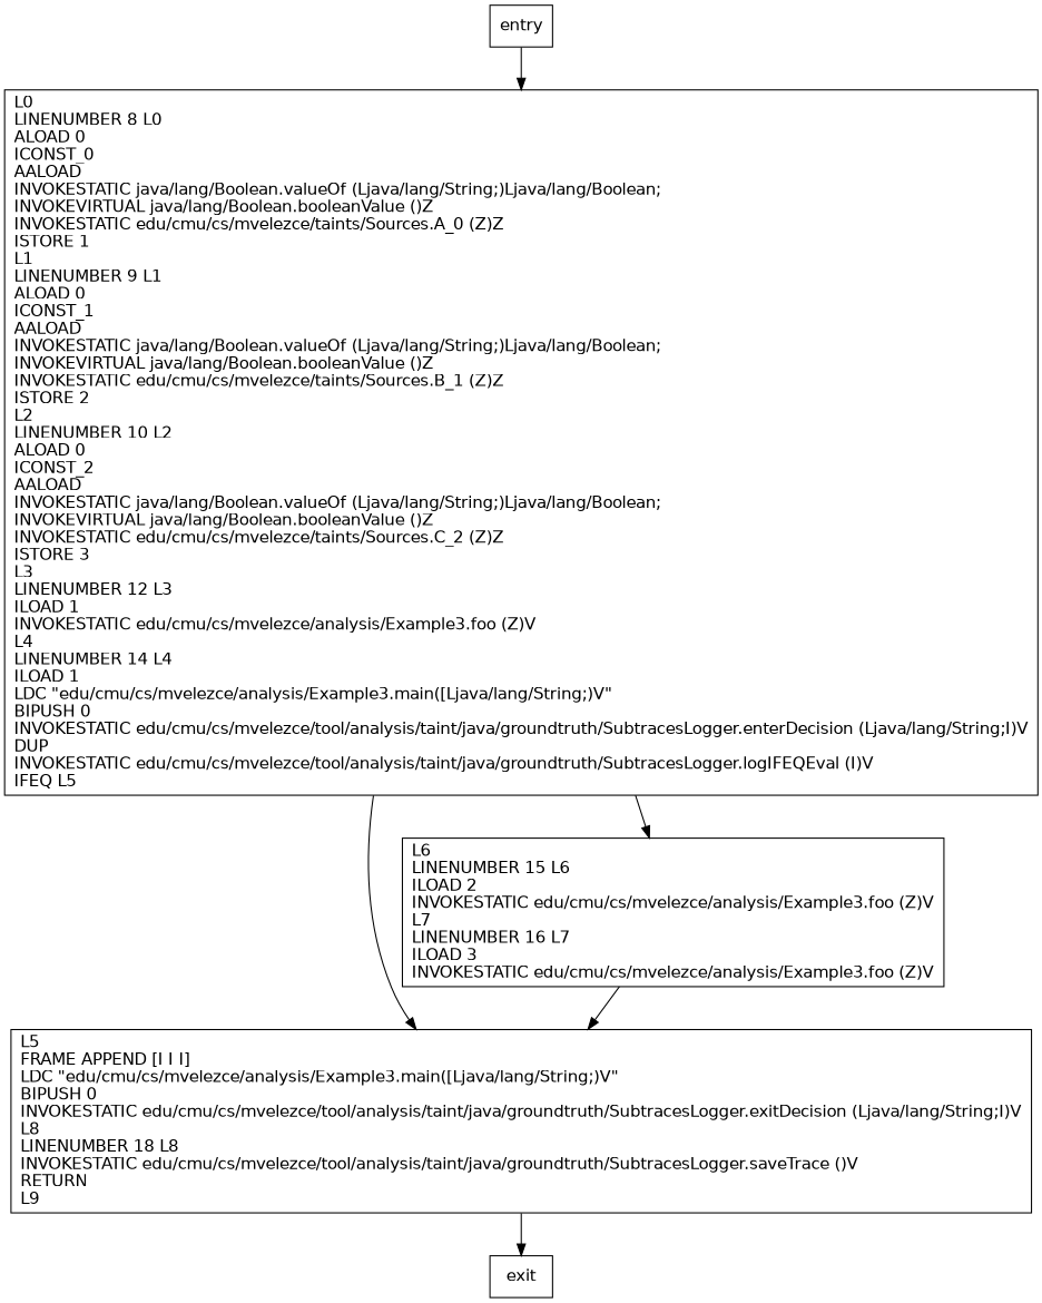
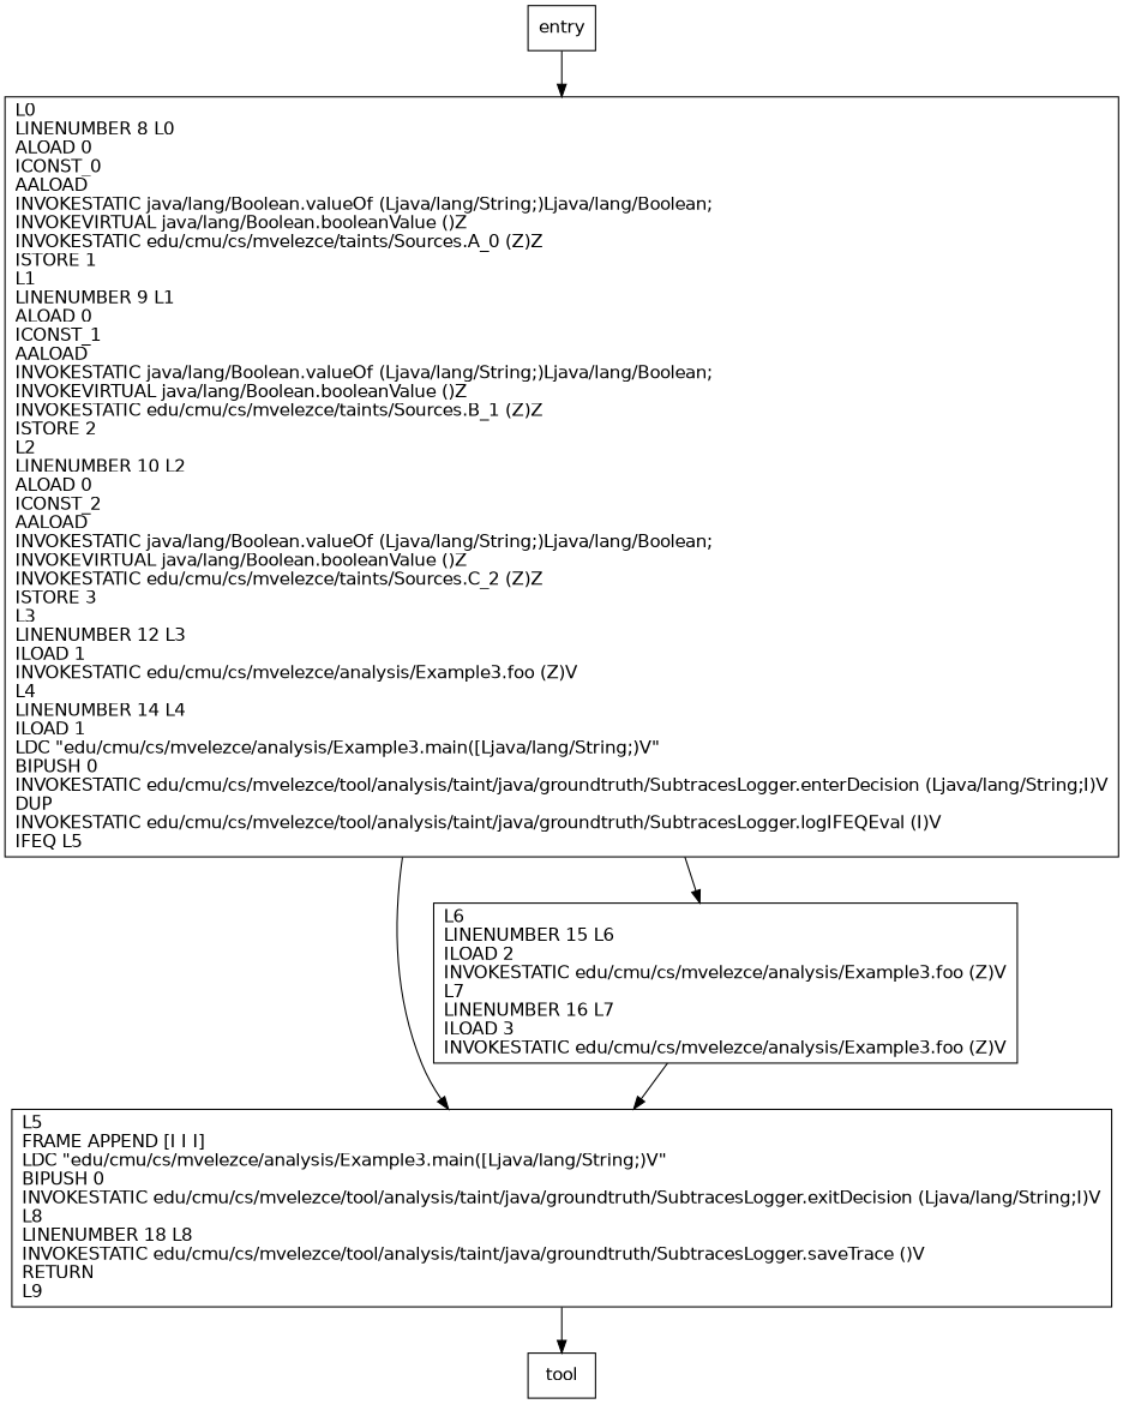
  digraph {
    fontname="DejaVu Sans"
    node [shape=record fontname="DejaVu Sans"]
    edge [fontname="DejaVu Sans"]
    n1 [label="L5\lFRAME APPEND [I I I]\lLDC \"edu/cmu/cs/mvelezce/analysis/Example3.main([Ljava/lang/String;)V\"\lBIPUSH 0\lINVOKESTATIC edu/cmu/cs/mvelezce/tool/analysis/taint/java/groundtruth/SubtracesLogger.exitDecision (Ljava/lang/String;I)V\lL8\lLINENUMBER 18 L8\lINVOKESTATIC edu/cmu/cs/mvelezce/tool/analysis/taint/java/groundtruth/SubtracesLogger.saveTrace ()V\lRETURN\lL9\l"]
-   exit
+   exit [label=tool]
    n3 [label="L0\lLINENUMBER 8 L0\lALOAD 0\lICONST_0\lAALOAD\lINVOKESTATIC java/lang/Boolean.valueOf (Ljava/lang/String;)Ljava/lang/Boolean;\lINVOKEVIRTUAL java/lang/Boolean.booleanValue ()Z\lINVOKESTATIC edu/cmu/cs/mvelezce/taints/Sources.A_0 (Z)Z\lISTORE 1\lL1\lLINENUMBER 9 L1\lALOAD 0\lICONST_1\lAALOAD\lINVOKESTATIC java/lang/Boolean.valueOf (Ljava/lang/String;)Ljava/lang/Boolean;\lINVOKEVIRTUAL java/lang/Boolean.booleanValue ()Z\lINVOKESTATIC edu/cmu/cs/mvelezce/taints/Sources.B_1 (Z)Z\lISTORE 2\lL2\lLINENUMBER 10 L2\lALOAD 0\lICONST_2\lAALOAD\lINVOKESTATIC java/lang/Boolean.valueOf (Ljava/lang/String;)Ljava/lang/Boolean;\lINVOKEVIRTUAL java/lang/Boolean.booleanValue ()Z\lINVOKESTATIC edu/cmu/cs/mvelezce/taints/Sources.C_2 (Z)Z\lISTORE 3\lL3\lLINENUMBER 12 L3\lILOAD 1\lINVOKESTATIC edu/cmu/cs/mvelezce/analysis/Example3.foo (Z)V\lL4\lLINENUMBER 14 L4\lILOAD 1\lLDC \"edu/cmu/cs/mvelezce/analysis/Example3.main([Ljava/lang/String;)V\"\lBIPUSH 0\lINVOKESTATIC edu/cmu/cs/mvelezce/tool/analysis/taint/java/groundtruth/SubtracesLogger.enterDecision (Ljava/lang/String;I)V\lDUP\lINVOKESTATIC edu/cmu/cs/mvelezce/tool/analysis/taint/java/groundtruth/SubtracesLogger.logIFEQEval (I)V\lIFEQ L5\l"]
    n4 [label="L6\lLINENUMBER 15 L6\lILOAD 2\lINVOKESTATIC edu/cmu/cs/mvelezce/analysis/Example3.foo (Z)V\lL7\lLINENUMBER 16 L7\lILOAD 3\lINVOKESTATIC edu/cmu/cs/mvelezce/analysis/Example3.foo (Z)V\l"]
    entry
    n1 -> exit
    n3 -> n1
    n3 -> n4
    n4 -> n1
    entry -> n3
  }
